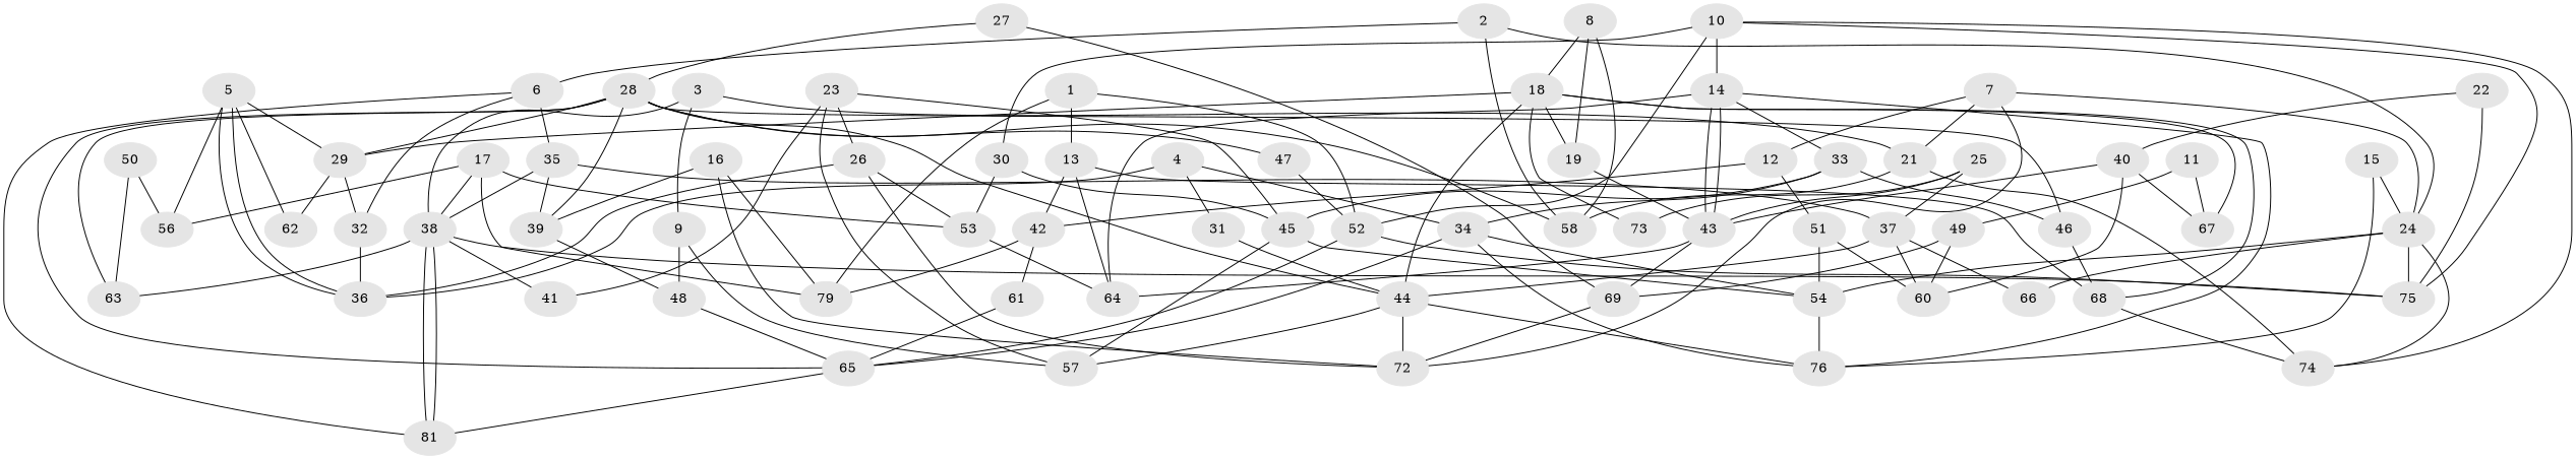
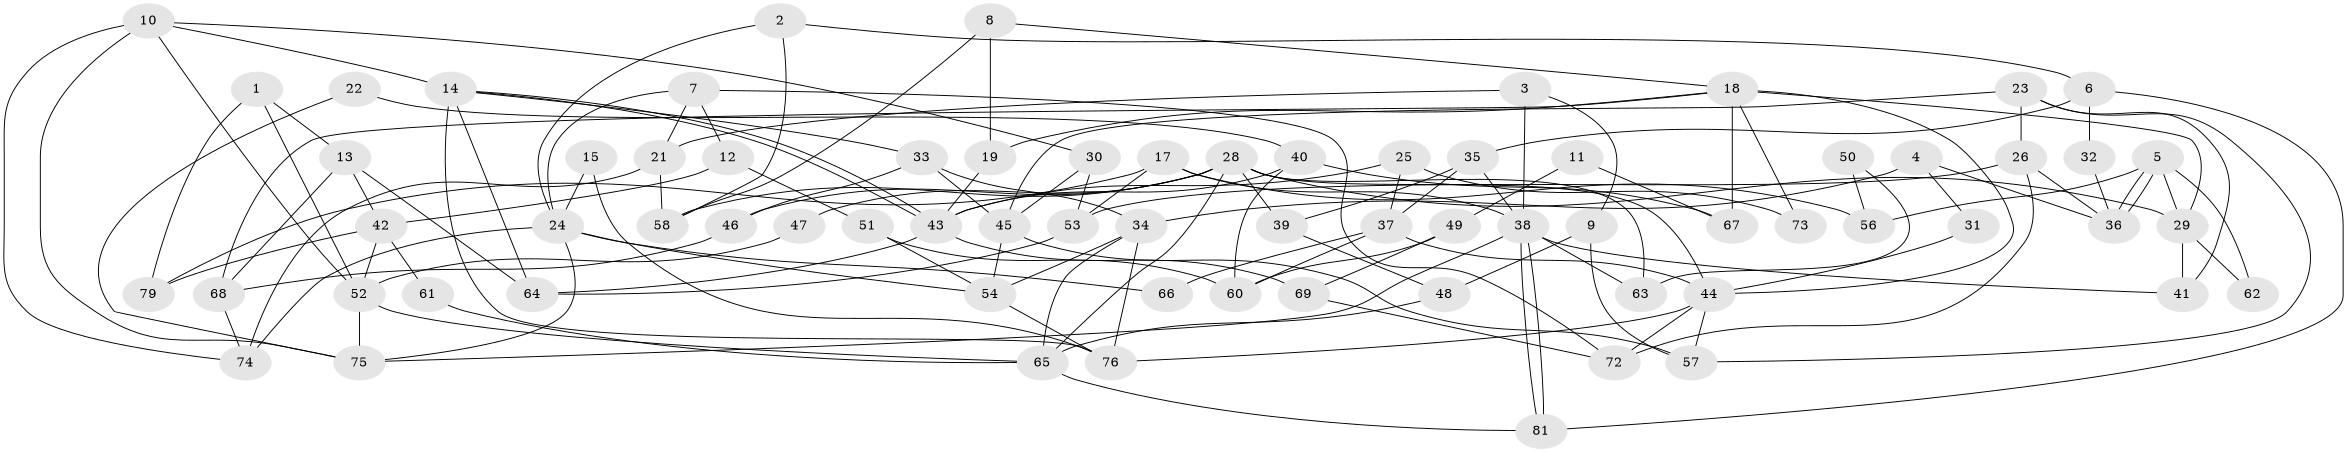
  graph {
    node [color=gray90 style=filled]
    1
    13
    52
    n4 [label=79]
    42
    64
    68
    75
    65
    2
    6
    24
    58
    32
    35
    n16 [label=81]
    74
    54
    66
    3
    9
    21
    38
    48
    57
    41
    63
    4
    31
    34
    36
    44
    n33 [label=76]
    5
    29
    56
    62
    39
    37
    7
    12
    72
    51
    8
    18
    19
    67
    73
    43
    10
    14
    30
    33
    53
    45
    11
    49
    23
    26
    69
    60
    61
    46
    15
-   16
    17
    22
    40
    25
-   27
    28
    47
    50
    1 -- 13
    1 -- 52
    1 -- n4
    13 -- 42
    13 -- 64
    13 -- 68
    52 -- 75
    52 -- 65
+   42 -- 52
    42 -- n4
    42 -- 61
    68 -- 74
    65 -- n16
    2 -- 6
    2 -- 24
    2 -- 58
    6 -- 32
    6 -- 35
    6 -- n16
    24 -- 75
    24 -- 74
    24 -- 54
    24 -- 66
    32 -- 36
    35 -- 38
    35 -- 39
    35 -- 37
    54 -- n33
    3 -- 9
    3 -- 21
    3 -- 38
    9 -- 48
    9 -- 57
    21 -- 58
    21 -- 74
    38 -- 75
    38 -- n16
    38 -- n16
    38 -- 41
    38 -- 63
    48 -- 65
    4 -- 31
    4 -- 34
    4 -- 36
    31 -- 44
    34 -- 65
    34 -- 54
    34 -- n33
    44 -- 57
    44 -- n33
    44 -- 72
    5 -- 36
    5 -- 36
    5 -- 29
    5 -- 56
    5 -- 62
-   29 -- 32
+   29 -- 41
    29 -- 62
    39 -- 48
    37 -- 66
    37 -- 44
    37 -- 60
    7 -- 24
    7 -- 21
    7 -- 12
    7 -- 72
    12 -- 42
    12 -- 51
    51 -- 54
    51 -- 60
    8 -- 58
    8 -- 18
    8 -- 19
    18 -- 68
    18 -- 44
    18 -- 29
    18 -- 19
    18 -- 67
    18 -- 73
    19 -- 43
    43 -- 64
    43 -- 69
    10 -- 52
    10 -- 75
    10 -- 74
    10 -- 14
    10 -- 30
    14 -- 64
    14 -- n33
    14 -- 43
    14 -- 43
    14 -- 33
    30 -- 53
    30 -- 45
    33 -- 34
    33 -- 45
    33 -- 46
    53 -- 64
    45 -- 54
    45 -- 57
    11 -- 67
    11 -- 49
    49 -- 69
    49 -- 60
    23 -- 57
    23 -- 41
    23 -- 45
    23 -- 26
    26 -- 36
    26 -- 72
    26 -- 53
    69 -- 72
    61 -- 65
    46 -- 68
    15 -- 24
    15 -- n33
-   16 -- n4
-   16 -- 39
-   16 -- 72
    17 -- n4
    17 -- 38
    17 -- 56
    17 -- 53
    22 -- 75
    22 -- 40
    40 -- 67
    40 -- 43
    40 -- 60
    25 -- 37
    25 -- 73
    25 -- 43
-   27 -- 69
-   27 -- 28
    28 -- 65
    28 -- 58
    28 -- 63
    28 -- 44
    28 -- 29
    28 -- 39
    28 -- 46
    28 -- 47
    47 -- 52
    50 -- 63
    50 -- 56
  }
